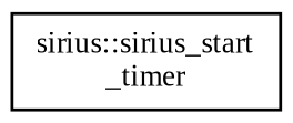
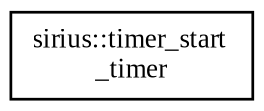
  digraph {
    rankdir=LR
    fontname="Liberation Serif"
-   n1 [color=black fillcolor=white fontname="Liberation Serif" fontsize=10 height=0.2 label="sirius::sirius_start\l_timer" shape=record style=filled width=0.4]
+   n1 [color=black fillcolor=white fontname="Liberation Serif" fontsize=10 height=0.2 label="sirius::timer_start\l_timer" shape=record style=filled width=0.4]
  }
